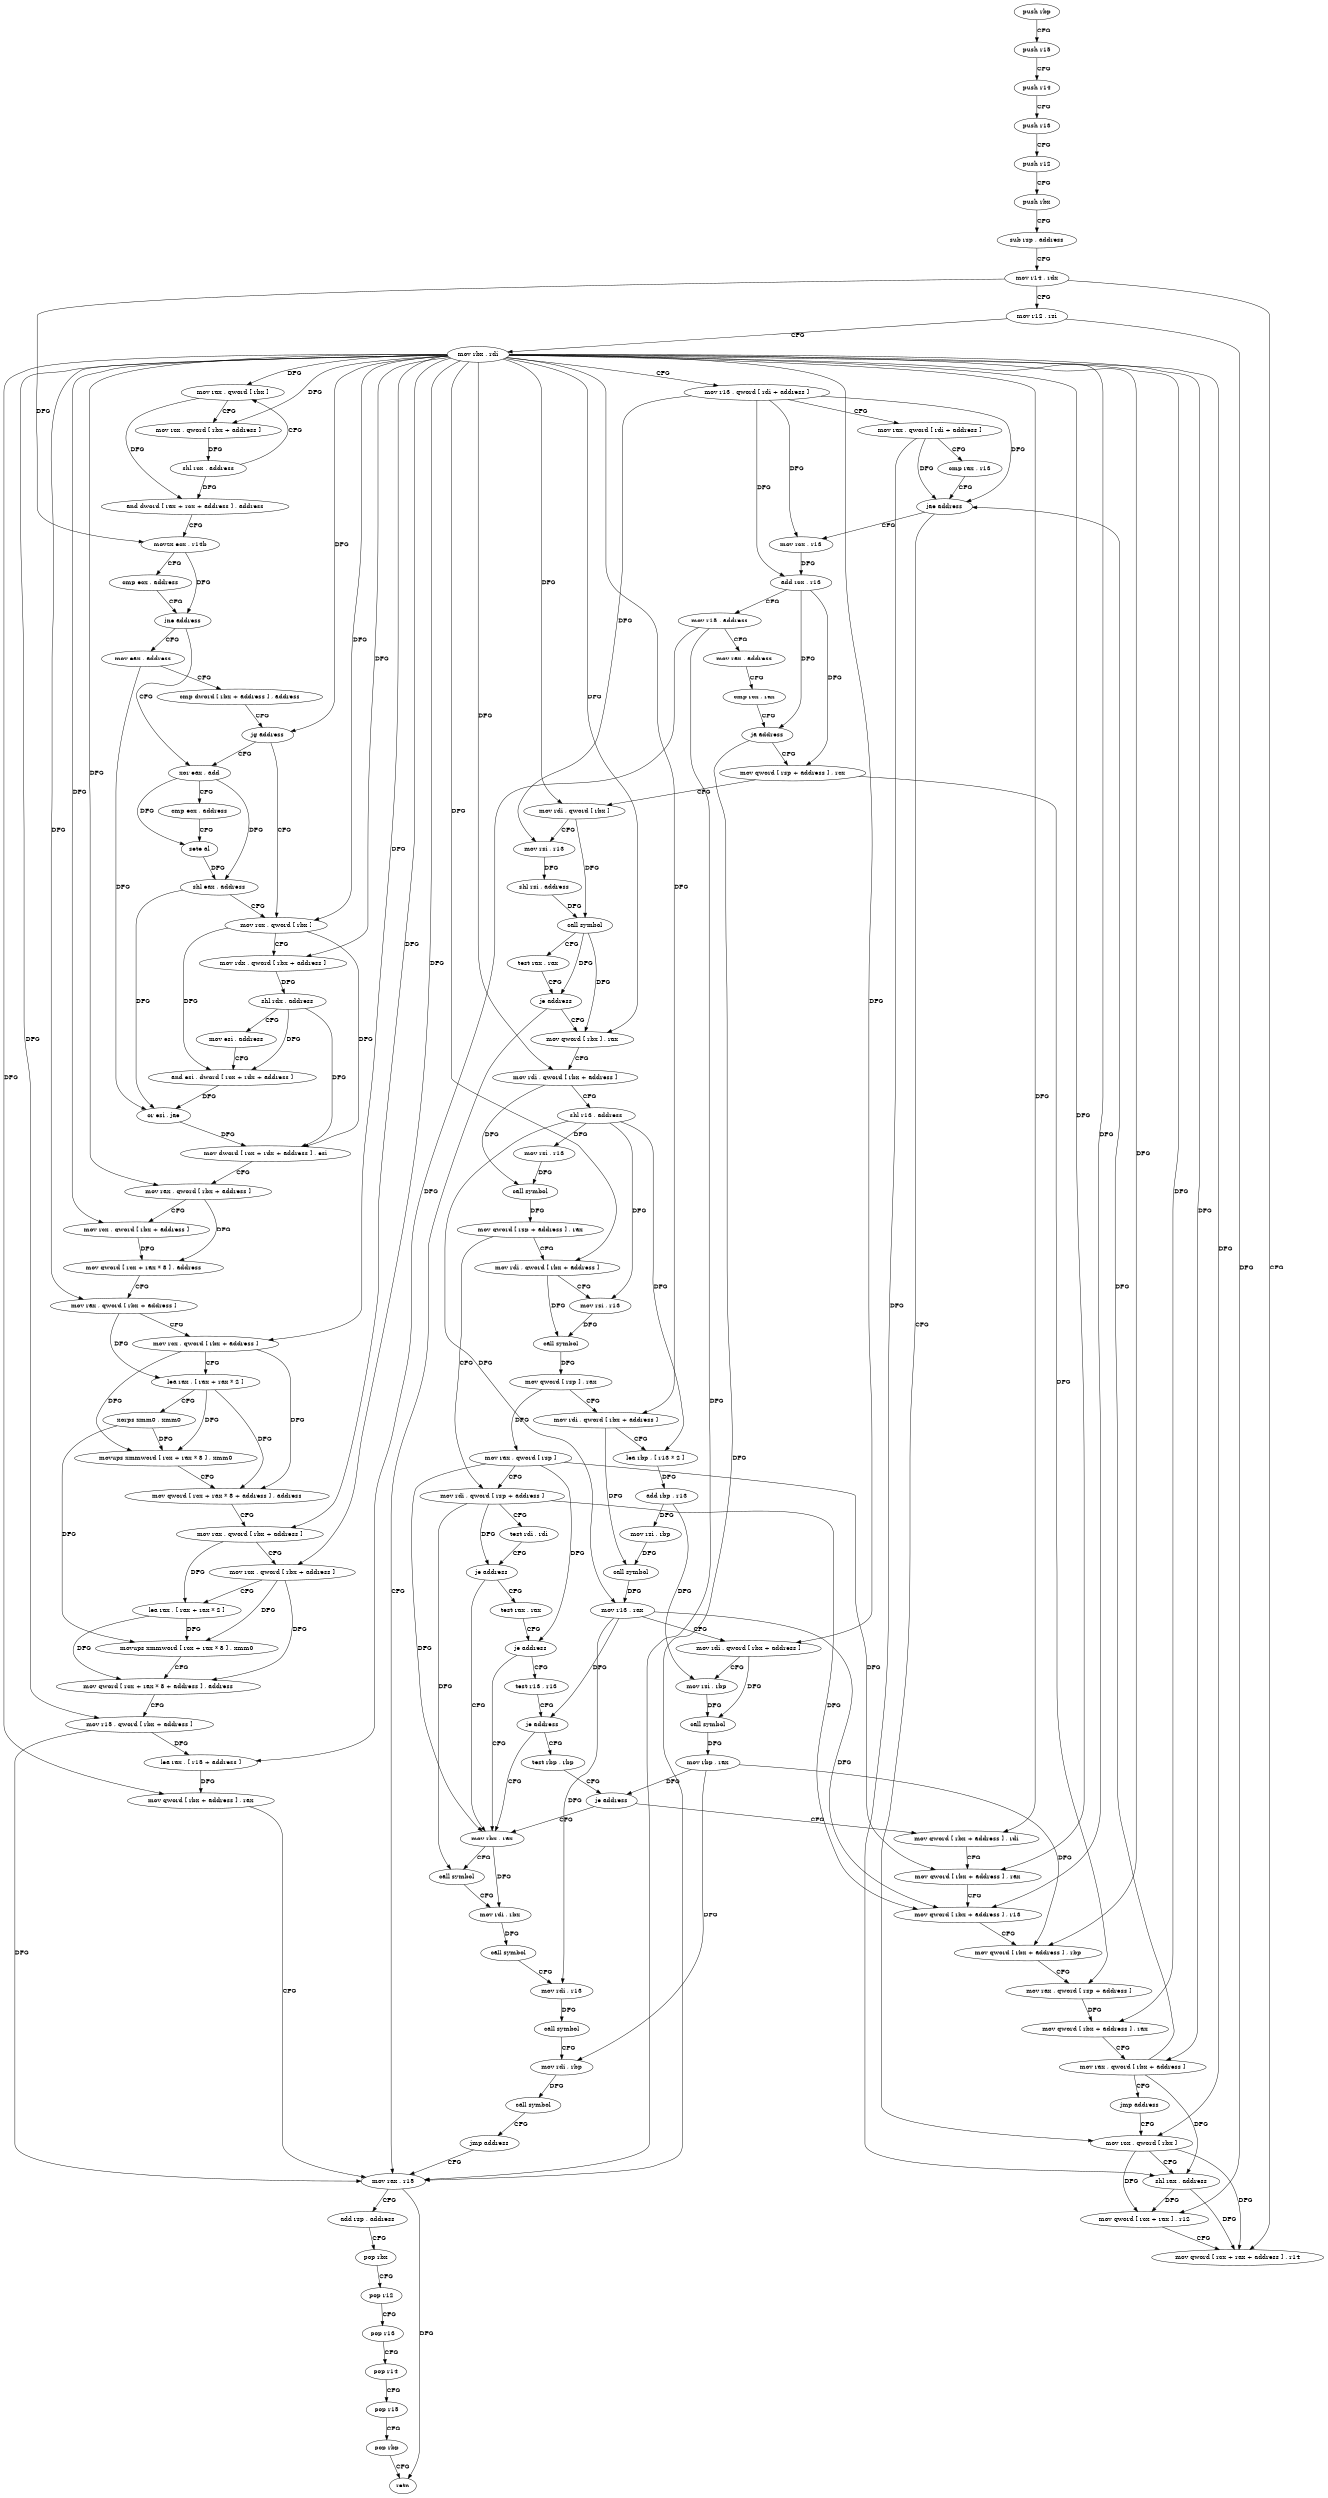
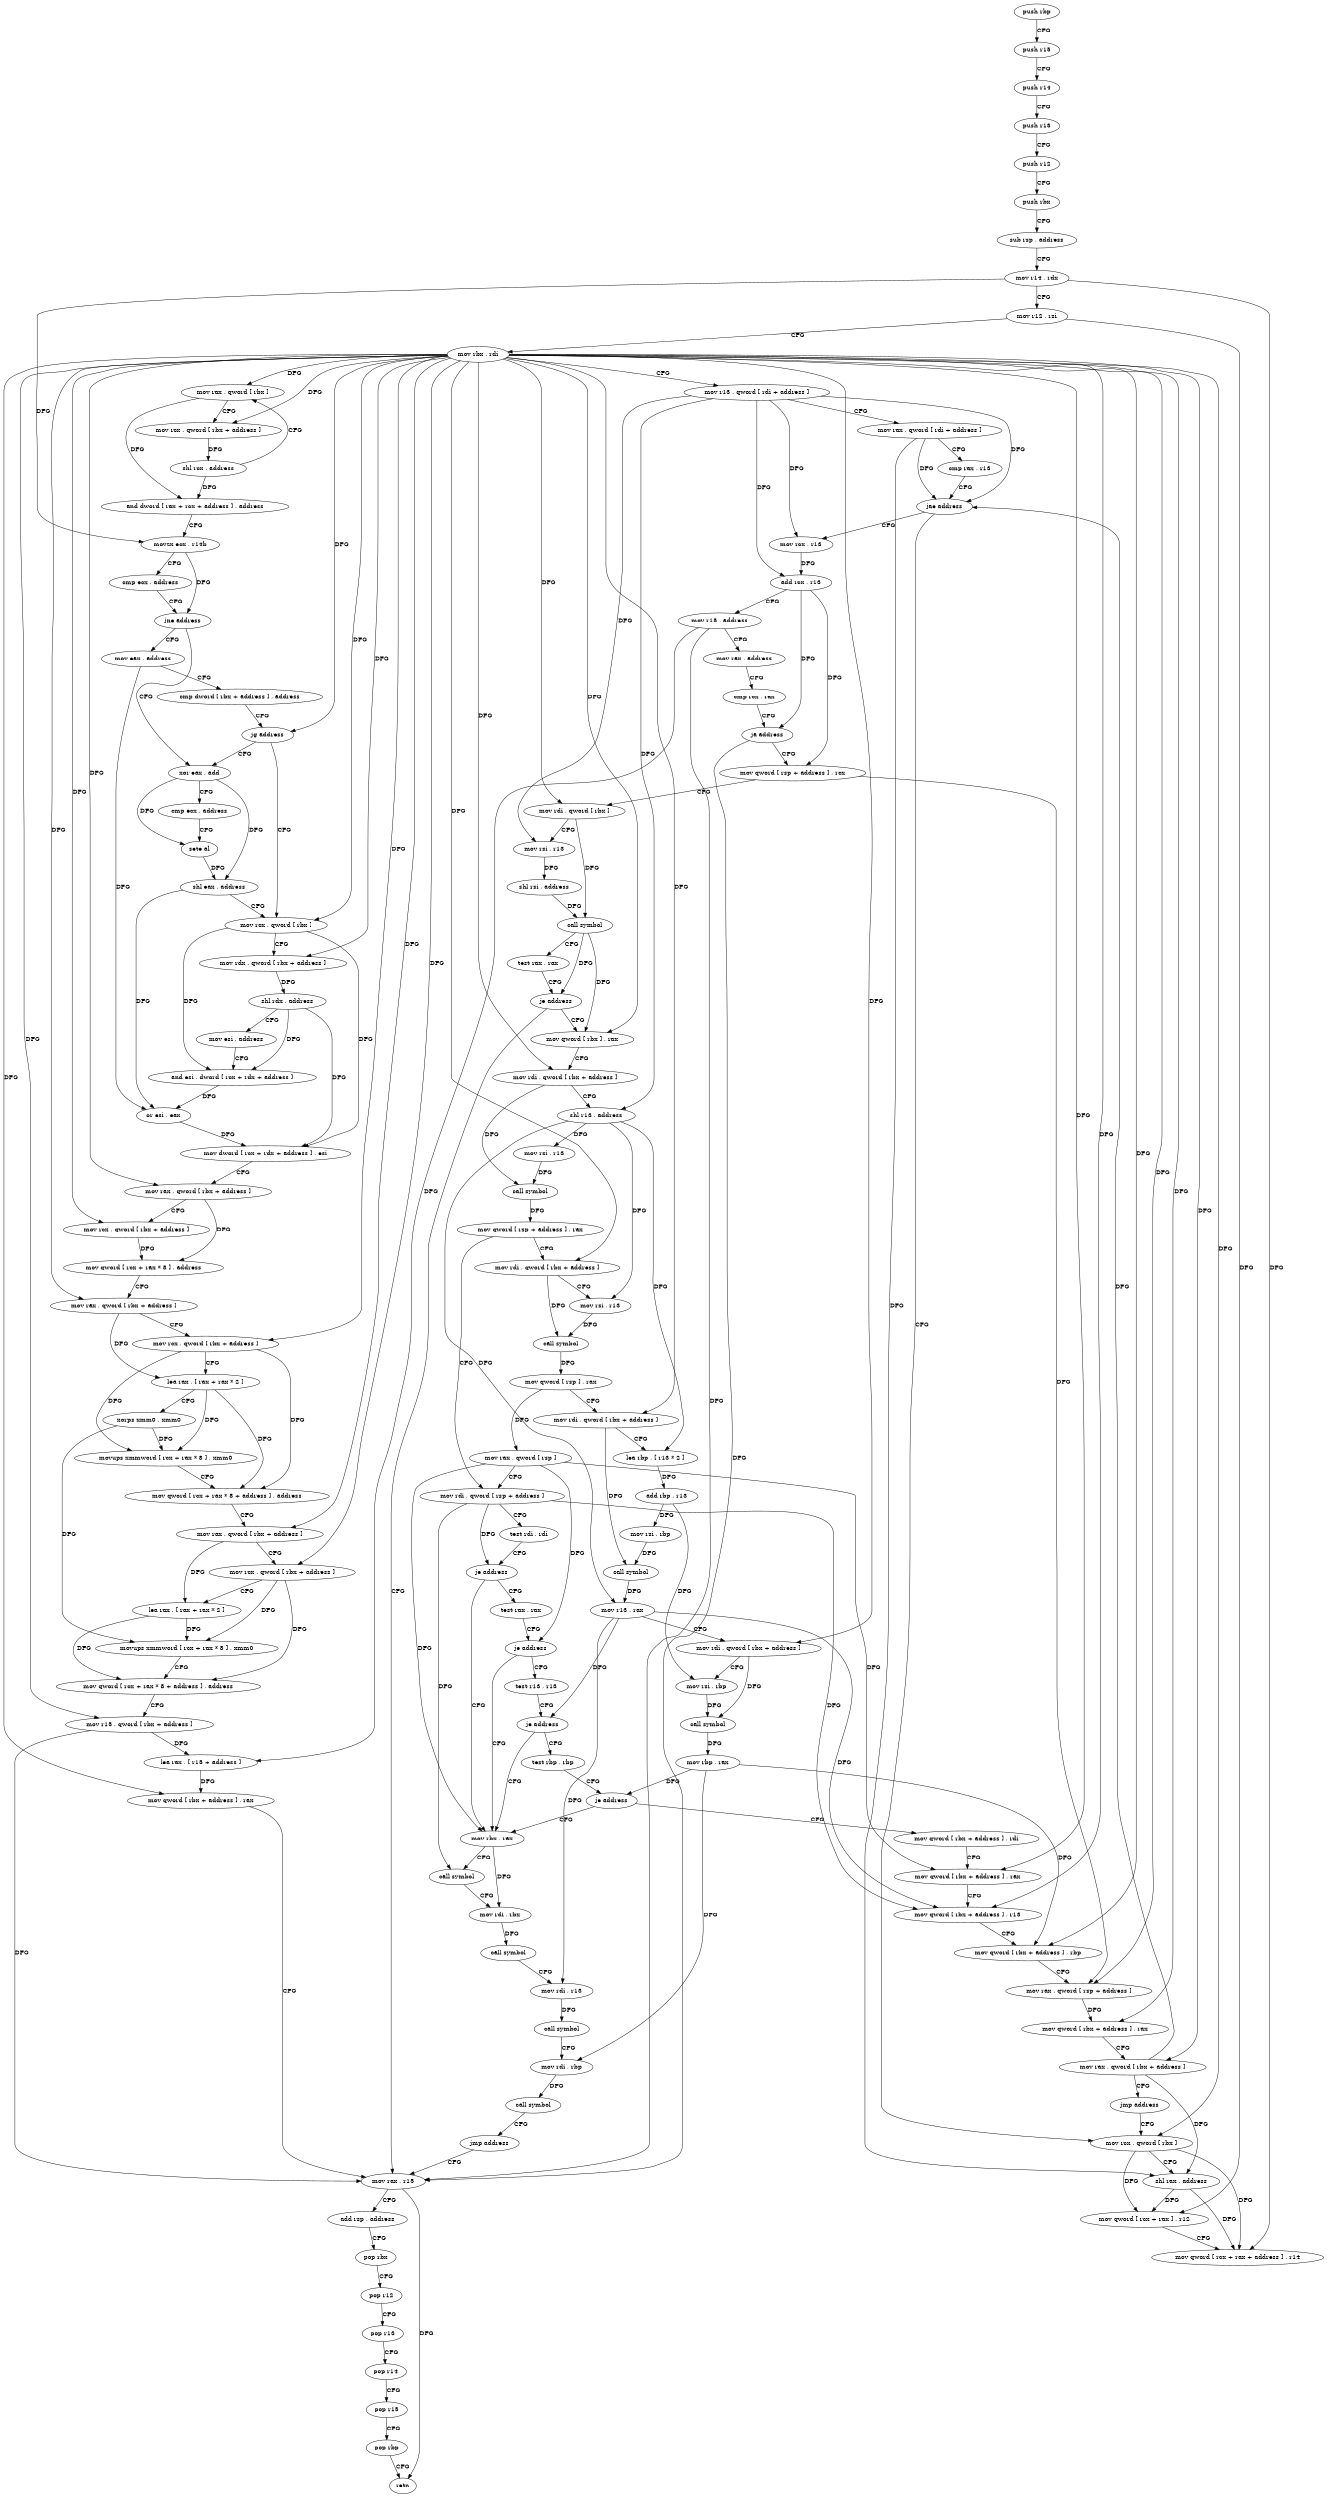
  digraph {
    fontname="DejaVu Serif"
    node [fontname="DejaVu Serif"]
    edge [fontname="DejaVu Serif"]
    n1 [label="push rbp"]
    n2 [label="push r15"]
    n3 [label="push r14"]
    n4 [label="push r13"]
    n5 [label="push r12"]
    n6 [label="push rbx"]
    n7 [label="sub rsp , address"]
    n8 [label="mov r14 , rdx"]
    n9 [label="mov r12 , rsi"]
    n10 [label="mov qword [ rcx + rax + address ] , r14"]
    n11 [label="movzx ecx , r14b"]
    n12 [label="mov rbx , rdi"]
    n13 [label="mov qword [ rcx + rax ] , r12"]
    n14 [label="cmp ecx , address"]
    n15 [label="jne address"]
    n16 [label="mov r13 , qword [ rdi + address ]"]
    n17 [label="mov rcx , qword [ rbx ]"]
    n18 [label="mov rax , qword [ rbx ]"]
    n19 [label="mov rcx , qword [ rbx + address ]"]
    n20 [label="mov rdi , qword [ rbx ]"]
    n21 [label="mov qword [ rbx ] , rax"]
    n22 [label="mov rcx , qword [ rbx ]"]
    n23 [label="jg address"]
    n24 [label="mov rdi , qword [ rbx + address ]"]
    n25 [label="mov rdi , qword [ rbx + address ]"]
    n26 [label="mov rdi , qword [ rbx + address ]"]
    n27 [label="mov rdi , qword [ rbx + address ]"]
    n28 [label="mov rdx , qword [ rbx + address ]"]
    n29 [label="mov rax , qword [ rbx + address ]"]
    n30 [label="mov rcx , qword [ rbx + address ]"]
    n31 [label="mov rax , qword [ rbx + address ]"]
    n32 [label="mov rcx , qword [ rbx + address ]"]
    n33 [label="mov rax , qword [ rbx + address ]"]
    n34 [label="mov rcx , qword [ rbx + address ]"]
    n35 [label="mov r15 , qword [ rbx + address ]"]
    n36 [label="mov qword [ rbx + address ] , rax"]
    n37 [label="mov qword [ rbx + address ] , rdi"]
    n38 [label="mov qword [ rbx + address ] , rax"]
    n39 [label="mov qword [ rbx + address ] , r13"]
    n40 [label="mov qword [ rbx + address ] , rbp"]
    n41 [label="mov qword [ rbx + address ] , rax"]
    n42 [label="mov rax , qword [ rbx + address ]"]
    n43 [label="mov rax , qword [ rdi + address ]"]
    n44 [label="jae address"]
    n45 [label="mov rcx , r13"]
    n46 [label="add rcx , r13"]
    n47 [label="mov rsi , r13"]
    n48 [label="shl r13 , address"]
    n49 [label="shl rax , address"]
    n50 [label="and dword [ rax + rcx + address ] , address"]
    n51 [label="shl rcx , address"]
    n52 [label="call symbol"]
    n53 [label="and esi , dword [ rcx + rdx + address ]"]
    n54 [label="mov dword [ rcx + rdx + address ] , esi"]
    n55 [label="xor eax , add"]
    n56 [label="call symbol"]
    n57 [label="mov rsi , r13"]
    n58 [label="call symbol"]
    n59 [label="lea rbp , [ r13 * 2 ]"]
    n60 [label="call symbol"]
    n61 [label="mov rsi , rbp"]
    n62 [label="call symbol"]
    n63 [label="shl rdx , address"]
    n64 [label="mov qword [ rcx + rax * 8 ] , address"]
    n65 [label="lea rax , [ rax + rax * 2 ]"]
    n66 [label="movups xmmword [ rcx + rax * 8 ] , xmm0"]
    n67 [label="mov qword [ rcx + rax * 8 + address ] , address"]
    n68 [label="lea rax , [ rax + rax * 2 ]"]
    n69 [label="movups xmmword [ rcx + rax * 8 ] , xmm0"]
    n70 [label="mov qword [ rcx + rax * 8 + address ] , address"]
    n71 [label="mov rax , r15"]
    n72 [label="lea rax , [ r15 + address ]"]
    n73 [label="mov rax , qword [ rsp + address ]"]
    n74 [label="jmp address"]
    n75 [label="cmp rax , r13"]
    n76 [label="mov r15 , address"]
    n77 [label="ja address"]
    n78 [label="mov qword [ rsp + address ] , rcx"]
    n79 [label="shl rsi , address"]
    n80 [label="mov rsi , r13"]
    n81 [label="mov r13 , rax"]
    n82 [label="mov rax , address"]
    n83 [label="cmp rcx , rax"]
    n84 [label="add rsp , address"]
    n85 [label=retn]
    n86 [label="pop rbx"]
    n87 [label="mov eax , address"]
    n88 [label="sete al"]
    n89 [label="shl eax , address"]
    n90 [label="cmp ecx , address"]
    n91 [label="cmp dword [ rbx + address ] , address"]
-   n92 [label="or esi , jae"]
+   n92 [label="or esi , eax"]
    n93 [label="pop r12"]
    n94 [label="pop r13"]
    n95 [label="pop r14"]
    n96 [label="pop r15"]
    n97 [label="pop rbp"]
    n98 [label="test rax , rax"]
    n99 [label="je address"]
    n100 [label="mov qword [ rsp + address ] , rax"]
    n101 [label="add rbp , r13"]
    n102 [label="mov rsi , rbp"]
    n103 [label="mov rdi , qword [ rsp + address ]"]
    n104 [label="test rdi , rdi"]
    n105 [label="je address"]
    n106 [label="call symbol"]
    n107 [label="mov qword [ rsp ] , rax"]
    n108 [label="mov rax , qword [ rsp ]"]
    n109 [label="mov rbx , rax"]
    n110 [label="je address"]
    n111 [label="mov rdi , r13"]
    n112 [label="je address"]
    n113 [label="call symbol"]
    n114 [label="test rbp , rbp"]
    n115 [label="mov rbp , rax"]
    n116 [label="mov rdi , rbp"]
    n117 [label="je address"]
    n118 [label="call symbol"]
    n119 [label="mov rdi , rbx"]
    n120 [label="test r13 , r13"]
    n121 [label="test rax , rax"]
    n122 [label="call symbol"]
    n123 [label="mov esi , address"]
    n124 [label="xorps xmm0 , xmm0"]
    n125 [label="jmp address"]
    n1 -> n2 [label=CFG]
    n2 -> n3 [label=CFG]
    n3 -> n4 [label=CFG]
    n4 -> n5 [label=CFG]
    n5 -> n6 [label=CFG]
    n6 -> n7 [label=CFG]
    n7 -> n8 [label=CFG]
    n8 -> n9 [label=CFG]
-   n8 -> n10 [label=CFG]
+   n8 -> n10 [label=DFG]
    n8 -> n11 [label=DFG]
    n9 -> n12 [label=CFG]
    n9 -> n13 [label=DFG]
    n11 -> n14 [label=CFG]
    n11 -> n15 [label=DFG]
    n12 -> n16 [label=CFG]
    n12 -> n17 [label=DFG]
    n12 -> n18 [label=DFG]
    n12 -> n19 [label=DFG]
    n12 -> n20 [label=DFG]
    n12 -> n21 [label=DFG]
    n12 -> n22 [label=DFG]
    n12 -> n23 [label=DFG]
    n12 -> n24 [label=DFG]
    n12 -> n25 [label=DFG]
    n12 -> n26 [label=DFG]
    n12 -> n27 [label=DFG]
    n12 -> n28 [label=DFG]
    n12 -> n29 [label=DFG]
    n12 -> n30 [label=DFG]
    n12 -> n31 [label=DFG]
    n12 -> n32 [label=DFG]
    n12 -> n33 [label=DFG]
    n12 -> n34 [label=DFG]
    n12 -> n35 [label=DFG]
    n12 -> n36 [label=DFG]
-   n12 -> n37 [label=DFG]
+   n12 -> n73 [label=DFG]
    n12 -> n38 [label=DFG]
    n12 -> n39 [label=DFG]
    n12 -> n40 [label=DFG]
    n12 -> n41 [label=DFG]
    n12 -> n42 [label=DFG]
    n13 -> n10 [label=CFG]
    n14 -> n15 [label=CFG]
    n15 -> n55 [label=CFG]
    n15 -> n87 [label=CFG]
    n16 -> n43 [label=CFG]
    n16 -> n44 [label=DFG]
    n16 -> n45 [label=DFG]
    n16 -> n46 [label=DFG]
    n16 -> n47 [label=DFG]
+   n16 -> n48 [label=DFG]
    n17 -> n10 [label=DFG]
    n17 -> n13 [label=DFG]
    n17 -> n49 [label=CFG]
    n18 -> n19 [label=CFG]
    n18 -> n50 [label=DFG]
    n19 -> n51 [label=DFG]
    n20 -> n47 [label=CFG]
    n20 -> n52 [label=DFG]
    n21 -> n24 [label=CFG]
    n22 -> n28 [label=CFG]
    n22 -> n53 [label=DFG]
    n22 -> n54 [label=DFG]
    n23 -> n22 [label=CFG]
    n23 -> n55 [label=CFG]
    n24 -> n48 [label=CFG]
    n24 -> n56 [label=DFG]
    n25 -> n57 [label=CFG]
    n25 -> n58 [label=DFG]
    n26 -> n59 [label=CFG]
    n26 -> n60 [label=DFG]
    n27 -> n61 [label=CFG]
    n27 -> n62 [label=DFG]
    n28 -> n63 [label=DFG]
    n29 -> n30 [label=CFG]
    n29 -> n64 [label=DFG]
    n30 -> n64 [label=DFG]
    n31 -> n32 [label=CFG]
    n31 -> n65 [label=DFG]
    n32 -> n65 [label=CFG]
    n32 -> n66 [label=DFG]
    n32 -> n67 [label=DFG]
    n33 -> n34 [label=CFG]
    n33 -> n68 [label=DFG]
    n34 -> n68 [label=CFG]
    n34 -> n69 [label=DFG]
    n34 -> n70 [label=DFG]
    n35 -> n71 [label=DFG]
    n35 -> n72 [label=DFG]
    n36 -> n71 [label=CFG]
    n37 -> n38 [label=CFG]
    n38 -> n39 [label=CFG]
    n39 -> n40 [label=CFG]
    n40 -> n73 [label=CFG]
    n41 -> n42 [label=CFG]
    n42 -> n44 [label=DFG]
    n42 -> n49 [label=DFG]
    n42 -> n74 [label=CFG]
    n43 -> n44 [label=DFG]
    n43 -> n49 [label=DFG]
    n43 -> n75 [label=CFG]
    n44 -> n17 [label=CFG]
    n44 -> n45 [label=CFG]
    n45 -> n46 [label=DFG]
    n46 -> n76 [label=CFG]
    n46 -> n77 [label=DFG]
    n46 -> n78 [label=DFG]
    n47 -> n79 [label=DFG]
    n48 -> n57 [label=DFG]
    n48 -> n59 [label=DFG]
    n48 -> n80 [label=DFG]
    n48 -> n81 [label=DFG]
    n49 -> n10 [label=DFG]
    n49 -> n13 [label=DFG]
    n50 -> n11 [label=CFG]
    n51 -> n18 [label=CFG]
    n51 -> n50 [label=DFG]
    n52 -> n21 [label=DFG]
    n52 -> n98 [label=CFG]
    n52 -> n99 [label=DFG]
    n53 -> n92 [label=DFG]
    n54 -> n29 [label=CFG]
    n55 -> n88 [label=DFG]
    n55 -> n89 [label=DFG]
    n55 -> n90 [label=CFG]
    n56 -> n100 [label=DFG]
    n57 -> n58 [label=DFG]
    n58 -> n107 [label=DFG]
    n59 -> n101 [label=DFG]
    n60 -> n81 [label=DFG]
    n61 -> n62 [label=DFG]
    n62 -> n115 [label=DFG]
    n63 -> n53 [label=DFG]
    n63 -> n54 [label=DFG]
    n63 -> n123 [label=CFG]
    n64 -> n31 [label=CFG]
    n65 -> n66 [label=DFG]
    n65 -> n67 [label=DFG]
    n65 -> n124 [label=CFG]
    n66 -> n67 [label=CFG]
    n67 -> n33 [label=CFG]
    n68 -> n69 [label=DFG]
    n68 -> n70 [label=DFG]
    n69 -> n70 [label=CFG]
    n70 -> n35 [label=CFG]
    n71 -> n84 [label=CFG]
    n71 -> n85 [label=DFG]
    n72 -> n36 [label=DFG]
    n73 -> n41 [label=DFG]
    n74 -> n17 [label=CFG]
    n75 -> n44 [label=CFG]
    n76 -> n71 [label=DFG]
    n76 -> n72 [label=DFG]
    n76 -> n82 [label=CFG]
    n77 -> n71 [label=DFG]
    n77 -> n78 [label=CFG]
    n78 -> n20 [label=CFG]
    n78 -> n73 [label=DFG]
    n79 -> n52 [label=DFG]
    n80 -> n56 [label=DFG]
    n81 -> n27 [label=CFG]
    n81 -> n39 [label=DFG]
    n81 -> n111 [label=DFG]
    n81 -> n112 [label=DFG]
    n82 -> n83 [label=CFG]
    n83 -> n77 [label=CFG]
    n84 -> n86 [label=CFG]
    n86 -> n93 [label=CFG]
    n87 -> n91 [label=CFG]
    n87 -> n92 [label=DFG]
    n88 -> n89 [label=DFG]
    n89 -> n22 [label=CFG]
    n89 -> n92 [label=DFG]
    n90 -> n88 [label=CFG]
    n91 -> n23 [label=CFG]
    n92 -> n54 [label=DFG]
    n93 -> n94 [label=CFG]
    n94 -> n95 [label=CFG]
    n95 -> n96 [label=CFG]
    n96 -> n97 [label=CFG]
    n97 -> n85 [label=CFG]
    n98 -> n99 [label=CFG]
    n99 -> n21 [label=CFG]
    n99 -> n71 [label=CFG]
    n100 -> n25 [label=CFG]
    n100 -> n103 [label=CFG]
    n101 -> n61 [label=DFG]
    n101 -> n102 [label=DFG]
    n102 -> n60 [label=DFG]
    n103 -> n39 [label=DFG]
    n103 -> n104 [label=CFG]
    n103 -> n105 [label=DFG]
    n103 -> n106 [label=DFG]
    n104 -> n105 [label=CFG]
    n105 -> n109 [label=CFG]
    n105 -> n121 [label=CFG]
    n106 -> n119 [label=CFG]
    n107 -> n26 [label=CFG]
    n107 -> n108 [label=DFG]
    n108 -> n38 [label=DFG]
    n108 -> n103 [label=CFG]
    n108 -> n109 [label=DFG]
    n108 -> n110 [label=DFG]
    n109 -> n106 [label=CFG]
    n109 -> n119 [label=DFG]
    n110 -> n109 [label=CFG]
    n110 -> n120 [label=CFG]
    n111 -> n113 [label=DFG]
    n112 -> n109 [label=CFG]
    n112 -> n114 [label=CFG]
    n113 -> n116 [label=CFG]
    n114 -> n117 [label=CFG]
    n115 -> n40 [label=DFG]
    n115 -> n116 [label=DFG]
    n115 -> n117 [label=DFG]
    n116 -> n118 [label=DFG]
    n117 -> n37 [label=CFG]
    n117 -> n109 [label=CFG]
    n118 -> n125 [label=CFG]
    n119 -> n122 [label=DFG]
    n120 -> n112 [label=CFG]
    n121 -> n110 [label=CFG]
    n122 -> n111 [label=CFG]
    n123 -> n53 [label=CFG]
    n124 -> n66 [label=DFG]
    n124 -> n69 [label=DFG]
    n125 -> n71 [label=CFG]
  }
